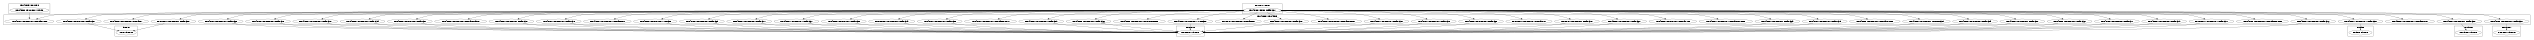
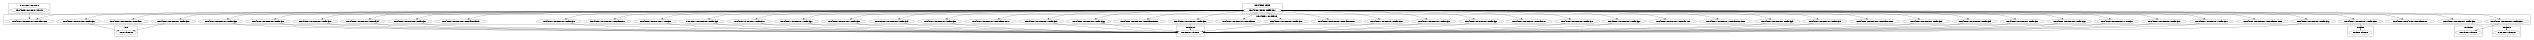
  digraph {
    fontname="DejaVu Sans Mono"
    node [fontname="DejaVu Sans Mono"]
    edge [fontname="DejaVu Sans Mono"]
    "constant::import"
-   "Template::Context::_init" [label="Template::Exporter::_init"]
+   "Template::Context::_init"
    "warnings::import"
    "Exporter::import"
    "Template::Constants::BEGIN@27"
-   "Template::Constants::DEBUG_STASH"
+   "Template::Constants::DEBUG_STASH" [label="Template::Template::DEBUG_STASH"]
    "Template::Constants::BEGIN@66"
    "Template::Constants::BEGIN@50"
    "Template::Constants::DEBUG_SERVICE"
    "Template::Constants::BEGIN@22"
    n11 [label="Constants::Constants::BEGIN@79"]
    "Template::Constants::BEGIN@58"
    "Template::Constants::BEGIN@67"
-   "Template::Constants::BEGIN@44"
-   "Template::Constants::BEGIN@60"
+   "Template::Constants::BEGIN@44" [label="Template::Exporter::BEGIN@44"]
+   "Template::Constants::BEGIN@60" [label="Exporter::Constants::BEGIN@60"]
    n16 [label="Template::Constants::VARS@52"]
    "Template::Constants::DEBUG_CALLER"
    "Template::Constants::BEGIN@72"
-   "Template::Constants::BEGIN@45"
    "Template::Constants::DEBUG_PROVIDER"
    "Template::Constants::DEBUG_VARS"
    "Template::Constants::BEGIN@54"
-   "Template::Constants::BEGIN@49"
+   "Template::Constants::BEGIN@49" [label="Template::Constants::DEBUG@49"]
    "Template::Constants::DEBUG_UNDEF"
-   "Template::Constants::DEBUG_ALL" [label="Exporter::Constants::DEBUG_ALL"]
+   "Template::Constants::DEBUG_ALL"
    "Template::Constants::BEGIN@41"
    "Template::Constants::BEGIN@48"
    "Template::Constants::BEGIN@65"
    "Template::Constants::DEBUG_PARSER"
    "Template::Constants::BEGIN@76"
-   "Template::Constants::DEBUG_OFF" [label="Context::Constants::DEBUG_OFF"]
-   "Template::Constants::BEGIN@71" [label="Exporter::Constants::BEGIN@71"]
-   "Template::Constants::DEBUG_FILTERS" [label="Template::Constants::STASH_FILTERS"]
-   "Template::Constants::BEGIN@28" [label="Exporter::Constants::BEGIN@28"]
+   "Template::Constants::DEBUG_OFF"
+   "Template::Constants::BEGIN@71"
+   "Template::Constants::DEBUG_FILTERS"
+   "Template::Constants::BEGIN@28"
    "Template::Constants::BEGIN@70"
    "Template::Constants::DEBUG_CONTEXT"
    "Template::Constants::BEGIN@24"
    "Template::Constants::BEGIN@64"
    "Template::Constants::BEGIN@57"
    "Template::Constants::BEGIN@59"
-   "Template::Constants::BEGIN@80" [label="Template::Constants::FILTERS@80"]
+   "Template::Constants::BEGIN@80"
    "Template::Constants::BEGIN@40"
    "Template::Constants::BEGIN@69"
    "Template::Constants::DEBUG_DIRS"
    "Template::Constants::BEGIN@61"
-   "Template::Constants::BEGIN@75" [label="Context::Constants::BEGIN@75"]
+   "Template::Constants::BEGIN@75"
    "Template::Constants::DEBUG_PLUGINS"
    "Template::Constants::BEGIN@68"
    "Template::Constants::BEGIN@43"
    "Template::Constants::BEGIN@42"
    "Template::Constants::BEGIN@73"
-   "Template::Constants::BEGIN@53" [label="Template::Constants::UNDEF@53"]
+   "Template::Constants::BEGIN@53"
    "Template::Constants::BEGIN@51"
    "Template::Constants::DEBUG_ON"
-   "Template::Constants::BEGIN@74"
+   "Template::Constants::BEGIN@74" [label="Template::Constants::UNDEF@74"]
    "Template::Constants::BEGIN@23"
    "Template::Base::BEGIN@24"
    "vars::import"
    "strict::import"
    subgraph cluster_1 {
      label=constant
      "constant::import"
    }
    subgraph cluster_2 {
-     label="Template::Context"
+     label="Exporter::Context"
      "Template::Context::_init"
    }
    subgraph cluster_3 {
      label=warnings
      "warnings::import"
    }
    subgraph cluster_4 {
-     label=Exporter
+     label=Context
      "Exporter::import"
    }
    subgraph cluster_5 {
-     label="Template::Template"
+     label="Template::Constants"
      "Template::Constants::BEGIN@27"
      "Template::Constants::DEBUG_STASH"
      "Template::Constants::BEGIN@66"
      "Template::Constants::BEGIN@50"
      "Template::Constants::DEBUG_SERVICE"
      "Template::Constants::BEGIN@22"
      n11
      "Template::Constants::BEGIN@58"
      "Template::Constants::BEGIN@67"
      "Template::Constants::BEGIN@44"
      "Template::Constants::BEGIN@60"
      n16
      "Template::Constants::DEBUG_CALLER"
      "Template::Constants::BEGIN@72"
-     "Template::Constants::BEGIN@45"
      "Template::Constants::DEBUG_PROVIDER"
      "Template::Constants::DEBUG_VARS"
      "Template::Constants::BEGIN@54"
      "Template::Constants::BEGIN@49"
      "Template::Constants::DEBUG_UNDEF"
      "Template::Constants::DEBUG_ALL"
      "Template::Constants::BEGIN@41"
      "Template::Constants::BEGIN@48"
      "Template::Constants::BEGIN@65"
      "Template::Constants::DEBUG_PARSER"
      "Template::Constants::BEGIN@76"
      "Template::Constants::DEBUG_OFF"
      "Template::Constants::BEGIN@71"
      "Template::Constants::DEBUG_FILTERS"
      "Template::Constants::BEGIN@28"
      "Template::Constants::BEGIN@70"
      "Template::Constants::DEBUG_CONTEXT"
      "Template::Constants::BEGIN@24"
      "Template::Constants::BEGIN@64"
      "Template::Constants::BEGIN@57"
      "Template::Constants::BEGIN@59"
      "Template::Constants::BEGIN@80"
      "Template::Constants::BEGIN@40"
      "Template::Constants::BEGIN@69"
      "Template::Constants::DEBUG_DIRS"
      "Template::Constants::BEGIN@61"
      "Template::Constants::BEGIN@75"
      "Template::Constants::DEBUG_PLUGINS"
      "Template::Constants::BEGIN@68"
      "Template::Constants::BEGIN@43"
      "Template::Constants::BEGIN@42"
      "Template::Constants::BEGIN@73"
      "Template::Constants::BEGIN@53"
      "Template::Constants::BEGIN@51"
      "Template::Constants::DEBUG_ON"
      "Template::Constants::BEGIN@74"
      "Template::Constants::BEGIN@23"
    }
    subgraph cluster_6 {
-     label="Context::Base"
+     label="Template::Base"
      "Template::Base::BEGIN@24"
    }
    subgraph cluster_7 {
-     label=import
+     label=vars
      "vars::import"
    }
    subgraph cluster_8 {
      label="strict"
      "strict::import"
    }
    "Template::Context::_init" -> "Template::Constants::DEBUG_UNDEF"
    "Template::Constants::BEGIN@27" -> "vars::import"
    "Template::Constants::BEGIN@66" -> "constant::import"
    "Template::Constants::BEGIN@50" -> "constant::import"
    "Template::Constants::BEGIN@22" -> "strict::import"
    n11 -> "constant::import"
    "Template::Constants::BEGIN@58" -> "constant::import"
    "Template::Constants::BEGIN@67" -> "constant::import"
    "Template::Constants::BEGIN@44" -> "constant::import"
    "Template::Constants::BEGIN@60" -> "constant::import"
    n16 -> "constant::import"
    "Template::Constants::BEGIN@72" -> "constant::import"
-   "Template::Constants::BEGIN@45" -> "constant::import"
    "Template::Constants::BEGIN@54" -> "constant::import"
    "Template::Constants::BEGIN@49" -> "constant::import"
    "Template::Constants::BEGIN@41" -> "constant::import"
    "Template::Constants::BEGIN@48" -> "constant::import"
    "Template::Constants::BEGIN@65" -> "constant::import"
    "Template::Constants::BEGIN@76" -> "constant::import"
    "Template::Constants::BEGIN@71" -> "constant::import"
    "Template::Constants::BEGIN@28" -> "vars::import"
    "Template::Constants::BEGIN@70" -> "constant::import"
    "Template::Constants::BEGIN@24" -> "Exporter::import"
    "Template::Constants::BEGIN@64" -> "constant::import"
    "Template::Constants::BEGIN@57" -> "constant::import"
    "Template::Constants::BEGIN@59" -> "constant::import"
    "Template::Constants::BEGIN@80" -> "constant::import"
    "Template::Constants::BEGIN@40" -> "constant::import"
    "Template::Constants::BEGIN@69" -> "constant::import"
    "Template::Constants::BEGIN@61" -> "constant::import"
    "Template::Constants::BEGIN@75" -> "constant::import"
    "Template::Constants::BEGIN@68" -> "constant::import"
    "Template::Constants::BEGIN@43" -> "constant::import"
    "Template::Constants::BEGIN@42" -> "constant::import"
    "Template::Constants::BEGIN@73" -> "constant::import"
    "Template::Constants::BEGIN@53" -> "constant::import"
    "Template::Constants::BEGIN@51" -> "constant::import"
    "Template::Constants::BEGIN@74" -> "constant::import"
-   "Template::Constants::BEGIN@23" -> "warnings::import"
+   "Template::Constants::BEGIN@24" -> "warnings::import"
    "Template::Base::BEGIN@24" -> "Template::Constants::BEGIN@27"
    "Template::Base::BEGIN@24" -> "Template::Constants::DEBUG_STASH"
    "Template::Base::BEGIN@24" -> "Template::Constants::BEGIN@66"
    "Template::Base::BEGIN@24" -> "Template::Constants::BEGIN@50"
    "Template::Base::BEGIN@24" -> "Template::Constants::DEBUG_SERVICE"
    "Template::Base::BEGIN@24" -> "Template::Constants::BEGIN@22"
    "Template::Base::BEGIN@24" -> n11
    "Template::Base::BEGIN@24" -> "Template::Constants::BEGIN@58"
    "Template::Base::BEGIN@24" -> "Template::Constants::BEGIN@67"
    "Template::Base::BEGIN@24" -> "Template::Constants::BEGIN@44"
    "Template::Base::BEGIN@24" -> "Template::Constants::BEGIN@60"
    "Template::Base::BEGIN@24" -> n16
    "Template::Base::BEGIN@24" -> "Template::Constants::DEBUG_CALLER"
    "Template::Base::BEGIN@24" -> "Template::Constants::BEGIN@72"
-   "Template::Base::BEGIN@24" -> "Template::Constants::BEGIN@45"
    "Template::Base::BEGIN@24" -> "Template::Constants::DEBUG_PROVIDER"
    "Template::Base::BEGIN@24" -> "Template::Constants::DEBUG_VARS"
    "Template::Base::BEGIN@24" -> "Template::Constants::BEGIN@54"
    "Template::Base::BEGIN@24" -> "Template::Constants::BEGIN@49"
    "Template::Base::BEGIN@24" -> "Template::Constants::DEBUG_UNDEF"
    "Template::Base::BEGIN@24" -> "Template::Constants::DEBUG_ALL"
    "Template::Base::BEGIN@24" -> "Template::Constants::BEGIN@41"
    "Template::Base::BEGIN@24" -> "Template::Constants::BEGIN@48"
    "Template::Base::BEGIN@24" -> "Template::Constants::BEGIN@65"
    "Template::Base::BEGIN@24" -> "Template::Constants::DEBUG_PARSER"
    "Template::Base::BEGIN@24" -> "Template::Constants::BEGIN@76"
    "Template::Base::BEGIN@24" -> "Template::Constants::DEBUG_OFF"
    "Template::Base::BEGIN@24" -> "Template::Constants::BEGIN@71"
    "Template::Base::BEGIN@24" -> "Template::Constants::DEBUG_FILTERS"
    "Template::Base::BEGIN@24" -> "Template::Constants::BEGIN@28"
    "Template::Base::BEGIN@24" -> "Template::Constants::BEGIN@70"
    "Template::Base::BEGIN@24" -> "Template::Constants::DEBUG_CONTEXT"
    "Template::Base::BEGIN@24" -> "Template::Constants::BEGIN@24"
    "Template::Base::BEGIN@24" -> "Template::Constants::BEGIN@64"
    "Template::Base::BEGIN@24" -> "Template::Constants::BEGIN@57"
    "Template::Base::BEGIN@24" -> "Template::Constants::BEGIN@59"
    "Template::Base::BEGIN@24" -> "Template::Constants::BEGIN@80"
    "Template::Base::BEGIN@24" -> "Template::Constants::BEGIN@40"
    "Template::Base::BEGIN@24" -> "Template::Constants::BEGIN@69"
    "Template::Base::BEGIN@24" -> "Template::Constants::DEBUG_DIRS"
    "Template::Base::BEGIN@24" -> "Template::Constants::BEGIN@61"
    "Template::Base::BEGIN@24" -> "Template::Constants::BEGIN@75"
    "Template::Base::BEGIN@24" -> "Template::Constants::DEBUG_PLUGINS"
    "Template::Base::BEGIN@24" -> "Template::Constants::BEGIN@68"
    "Template::Base::BEGIN@24" -> "Template::Constants::BEGIN@43"
    "Template::Base::BEGIN@24" -> "Template::Constants::BEGIN@42"
    "Template::Base::BEGIN@24" -> "Template::Constants::BEGIN@73"
    "Template::Base::BEGIN@24" -> "Template::Constants::BEGIN@53"
    "Template::Base::BEGIN@24" -> "Template::Constants::BEGIN@51"
    "Template::Base::BEGIN@24" -> "Template::Constants::DEBUG_ON"
    "Template::Base::BEGIN@24" -> "Template::Constants::BEGIN@74"
    "Template::Base::BEGIN@24" -> "Template::Constants::BEGIN@23"
  }
